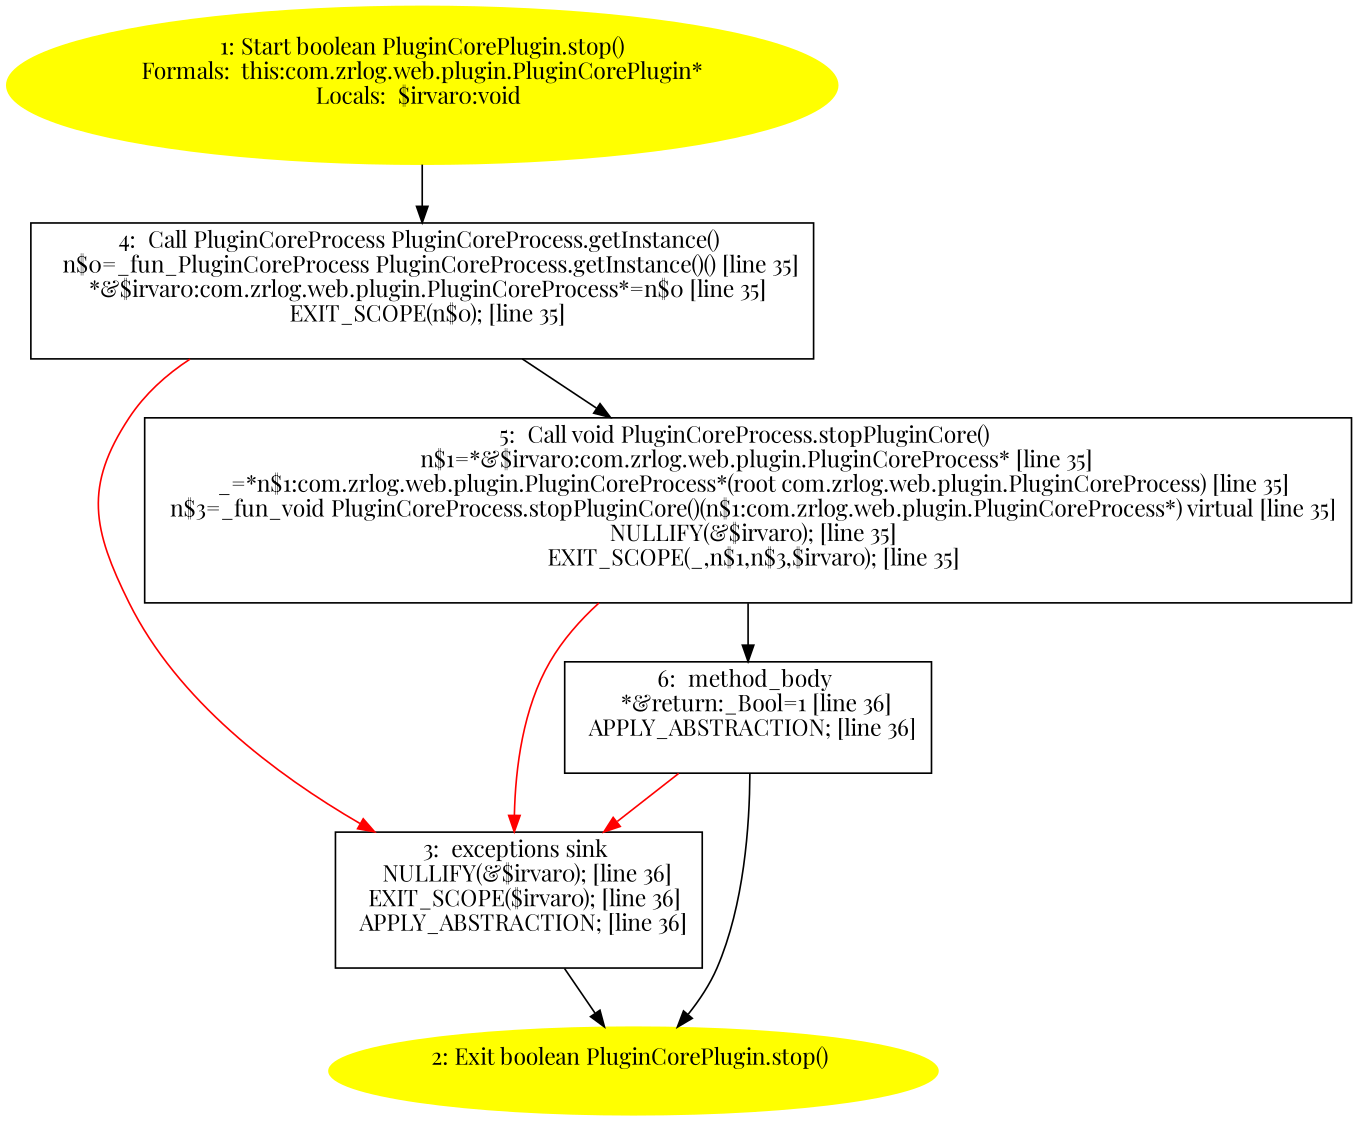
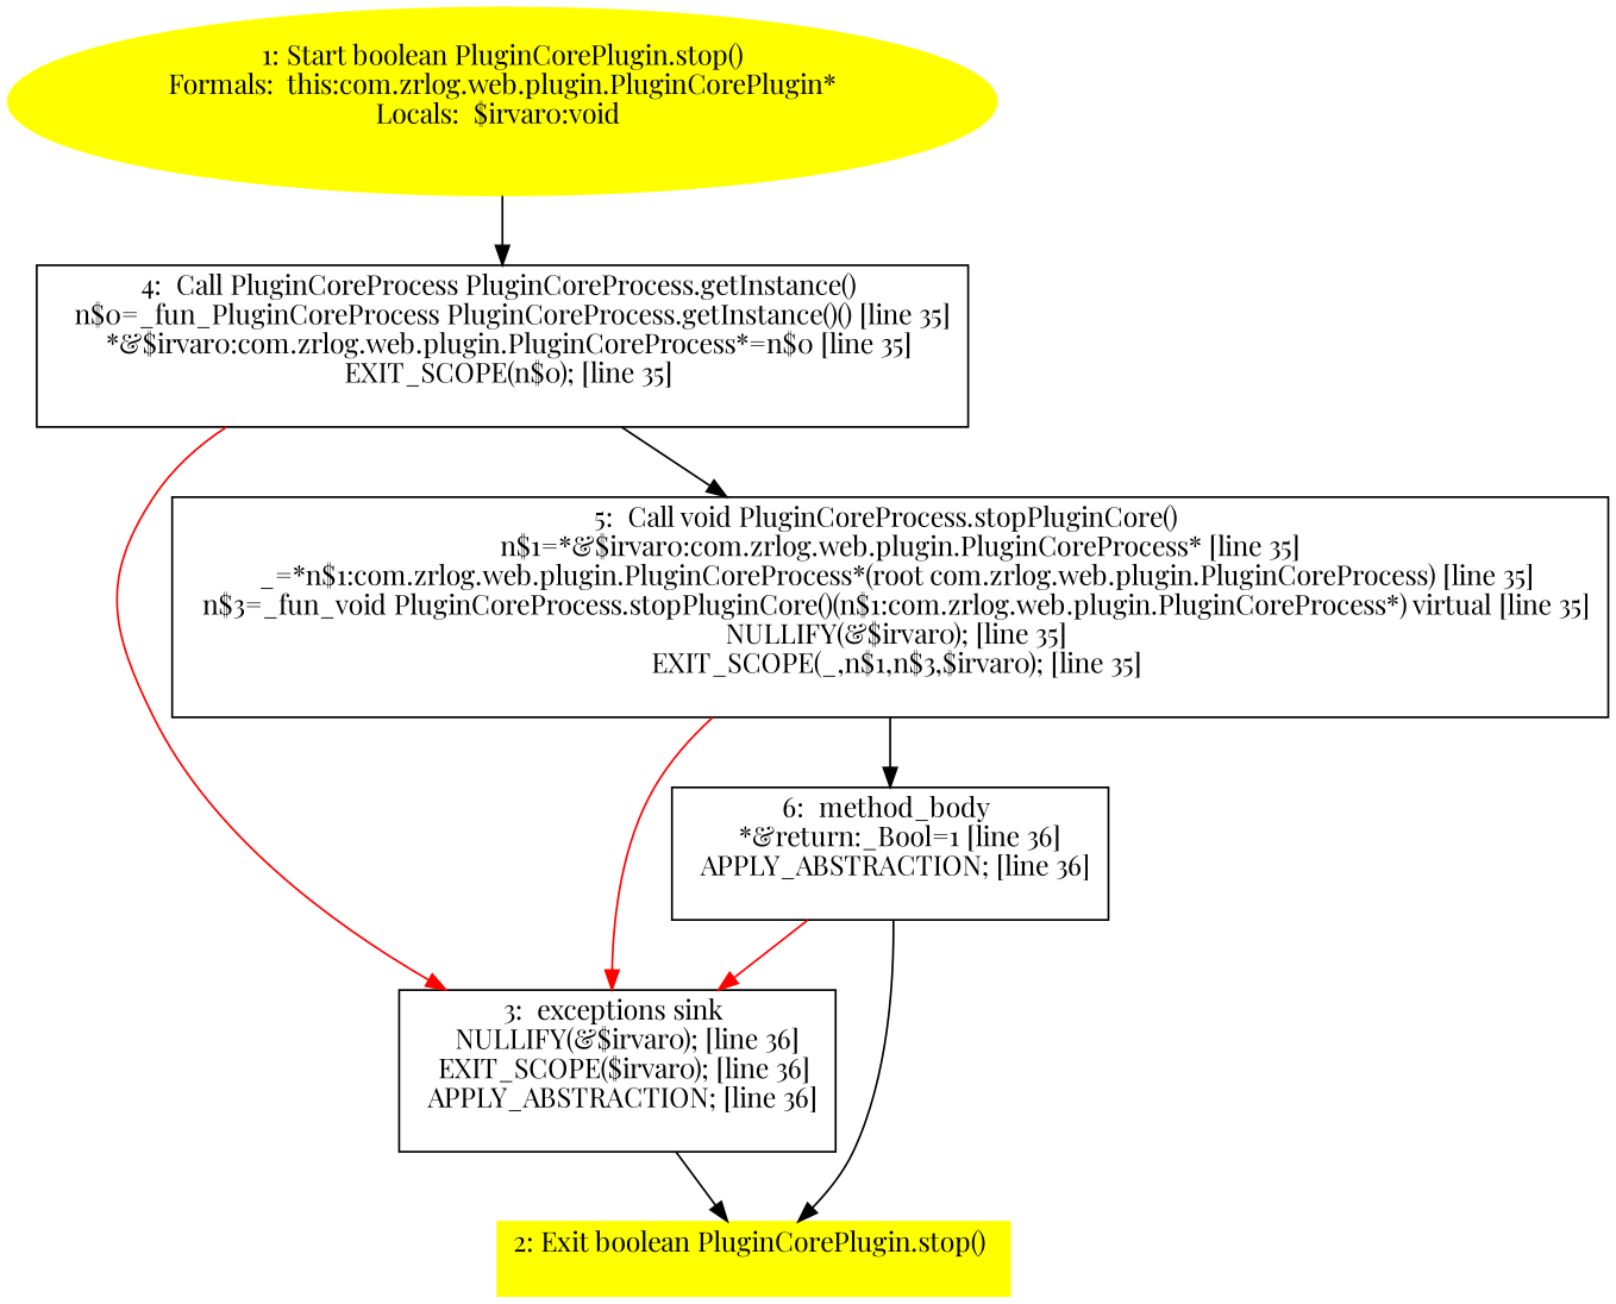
  digraph {
    fontname="Playfair Display"
    node [fontname="Playfair Display" shape=box]
    edge [fontname="Playfair Display"]
    n1 [color=yellow label="1: Start boolean PluginCorePlugin.stop()\nFormals:  this:com.zrlog.web.plugin.PluginCorePlugin*\nLocals:  $irvar0:void \n  " style=filled shape=""]
    n2 [label="4:  Call PluginCoreProcess PluginCoreProcess.getInstance() \n   n$0=_fun_PluginCoreProcess PluginCoreProcess.getInstance()() [line 35]\n  *&$irvar0:com.zrlog.web.plugin.PluginCoreProcess*=n$0 [line 35]\n  EXIT_SCOPE(n$0); [line 35]\n "]
    n3 [label="3:  exceptions sink \n   NULLIFY(&$irvar0); [line 36]\n  EXIT_SCOPE($irvar0); [line 36]\n  APPLY_ABSTRACTION; [line 36]\n "]
    n4 [label="5:  Call void PluginCoreProcess.stopPluginCore() \n   n$1=*&$irvar0:com.zrlog.web.plugin.PluginCoreProcess* [line 35]\n  _=*n$1:com.zrlog.web.plugin.PluginCoreProcess*(root com.zrlog.web.plugin.PluginCoreProcess) [line 35]\n  n$3=_fun_void PluginCoreProcess.stopPluginCore()(n$1:com.zrlog.web.plugin.PluginCoreProcess*) virtual [line 35]\n  NULLIFY(&$irvar0); [line 35]\n  EXIT_SCOPE(_,n$1,n$3,$irvar0); [line 35]\n "]
-   n5 [color=yellow label="2: Exit boolean PluginCorePlugin.stop() \n  " style=filled shape=""]
+   n5 [color=yellow label="2: Exit boolean PluginCorePlugin.stop() \n  " style=filled]
    n6 [label="6:  method_body \n   *&return:_Bool=1 [line 36]\n  APPLY_ABSTRACTION; [line 36]\n "]
    n1 -> n2
    n2 -> n3 [color=red]
    n2 -> n4
    n3 -> n5
    n4 -> n3 [color=red]
    n4 -> n6
    n6 -> n3 [color=red]
    n6 -> n5
  }
